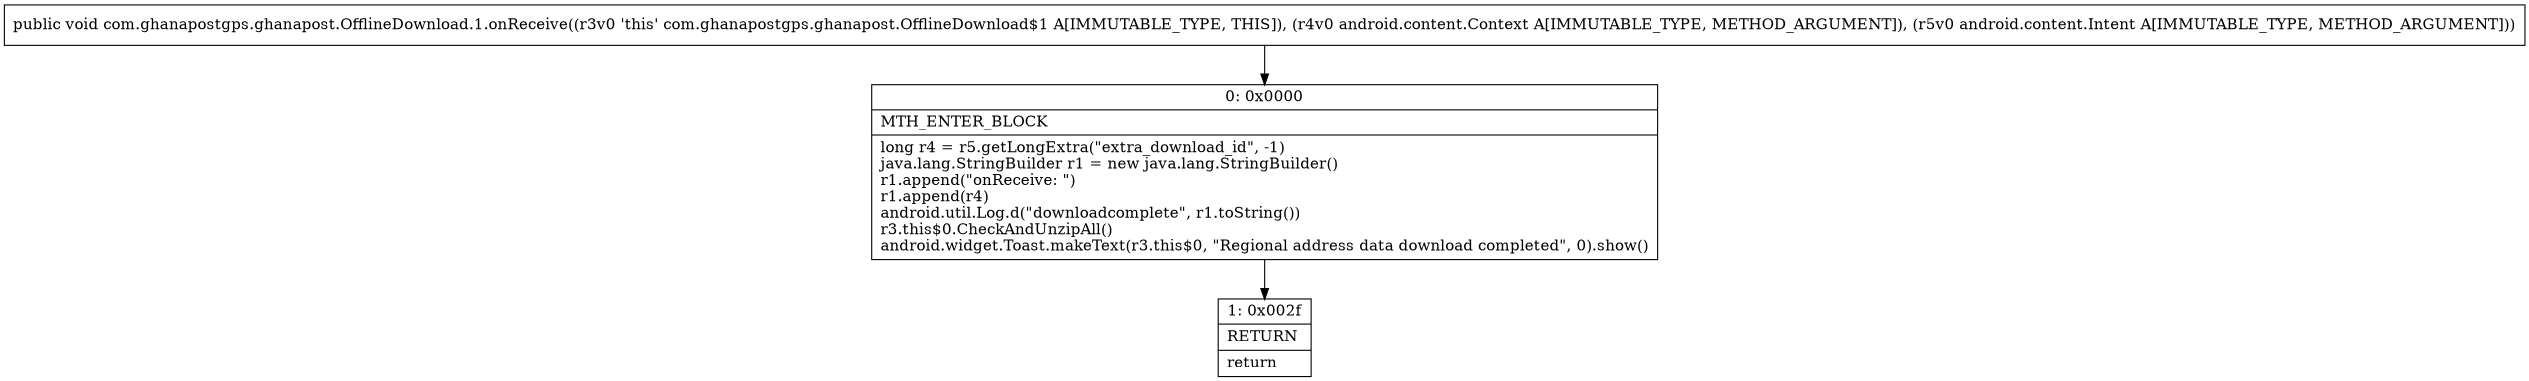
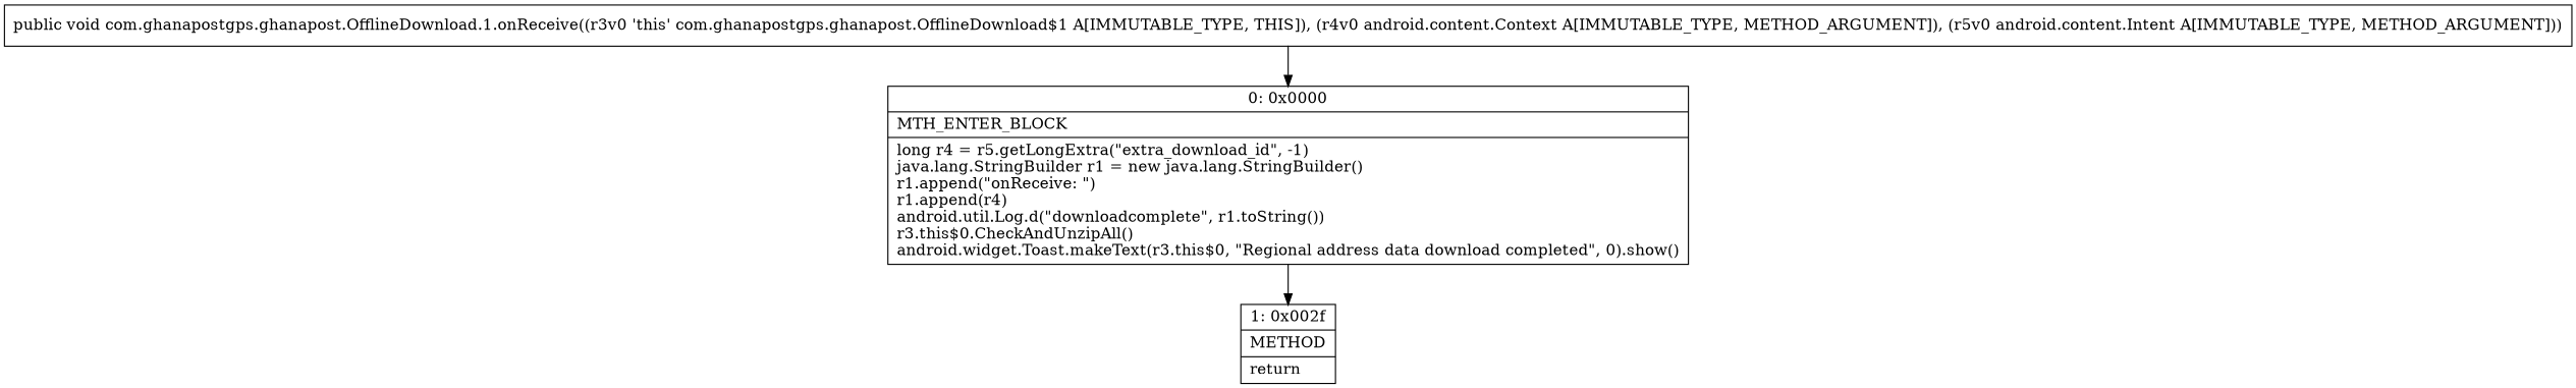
  digraph {
    node [shape=record]
    n1 [label="{0\:\ 0x0000|MTH_ENTER_BLOCK\l|long r4 = r5.getLongExtra(\"extra_download_id\", \-1)\ljava.lang.StringBuilder r1 = new java.lang.StringBuilder()\lr1.append(\"onReceive: \")\lr1.append(r4)\landroid.util.Log.d(\"downloadcomplete\", r1.toString())\lr3.this$0.CheckAndUnzipAll()\landroid.widget.Toast.makeText(r3.this$0, \"Regional address data download completed\", 0).show()\l}"]
-   n2 [label="{1\:\ 0x002f|RETURN\l|return\l}"]
+   n2 [label="{1\:\ 0x002f|METHOD\l|return\l}"]
    n3 [label="{public void com.ghanapostgps.ghanapost.OfflineDownload.1.onReceive((r3v0 'this' com.ghanapostgps.ghanapost.OfflineDownload$1 A[IMMUTABLE_TYPE, THIS]), (r4v0 android.content.Context A[IMMUTABLE_TYPE, METHOD_ARGUMENT]), (r5v0 android.content.Intent A[IMMUTABLE_TYPE, METHOD_ARGUMENT])) }"]
    n1 -> n2
    n3 -> n1
  }
